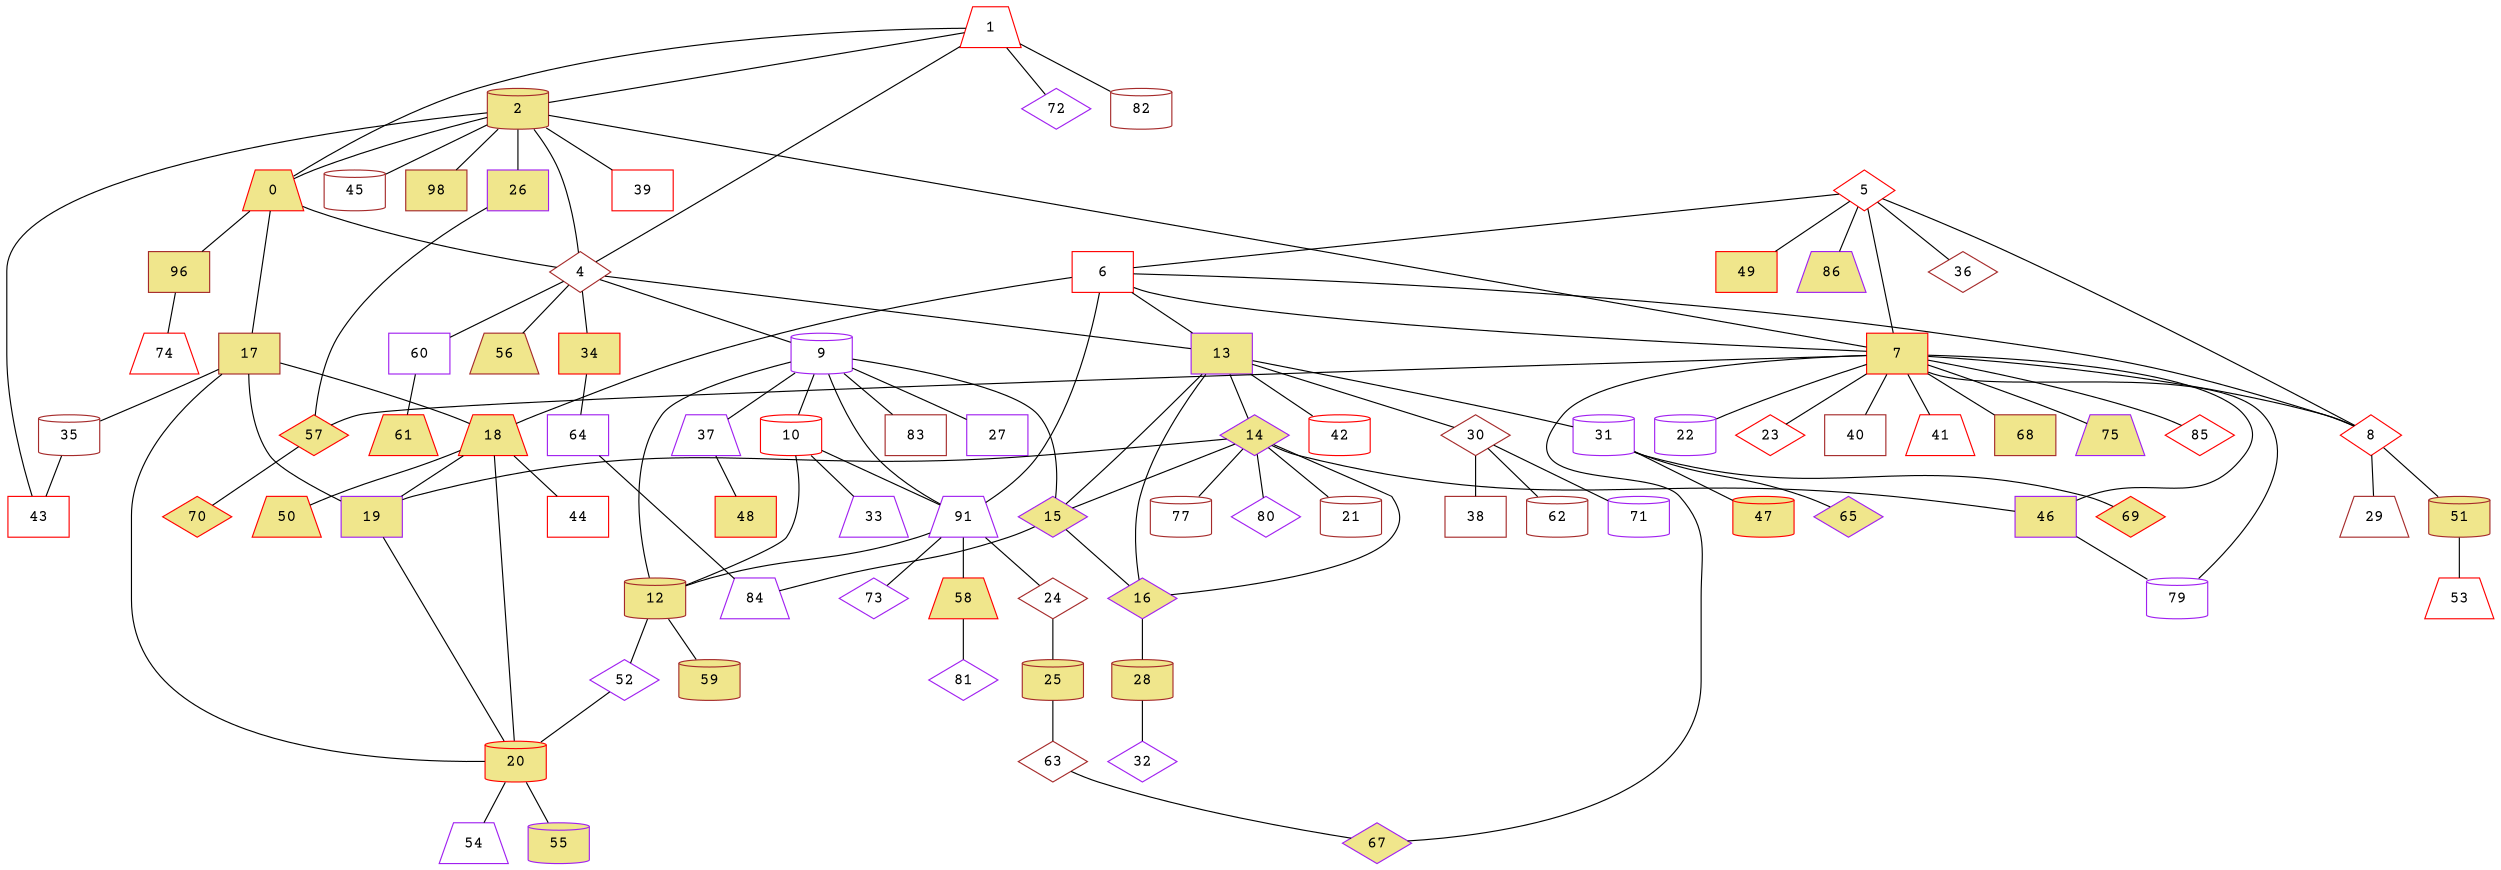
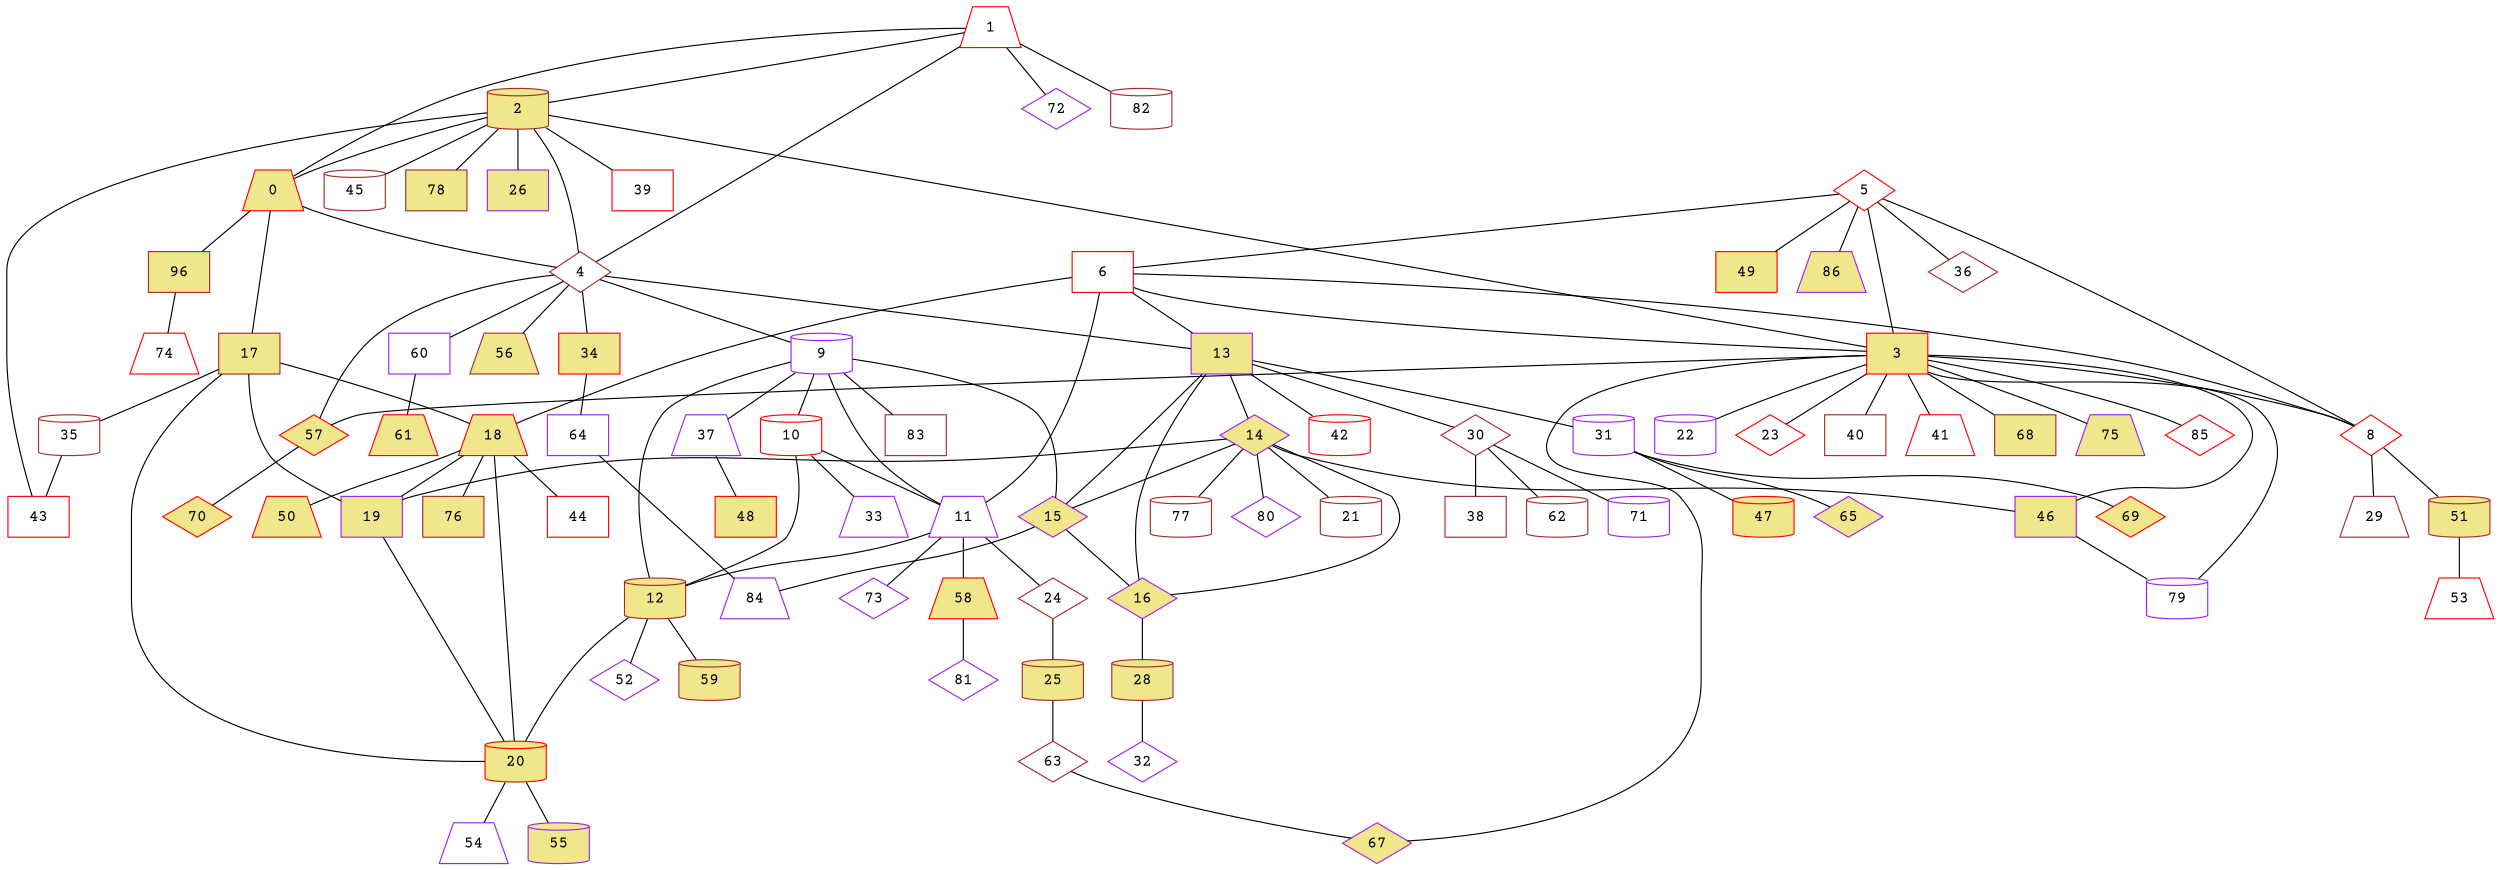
  graph {
    fontname="Courier Prime"
    node [color=purple fillcolor=white fontname="Courier Prime" shape=diamond style=filled]
    edge [fontname="Courier Prime"]
    1 [color=red shape=trapezium]
    2 [color=brown fillcolor=khaki shape=cylinder]
    n3 [color=red fillcolor=khaki label=0 shape=trapezium]
    4 [color=brown]
    72
    82 [color=brown shape=cylinder]
-   7 [color=red fillcolor=khaki shape=box]
+   7 [color=red fillcolor=khaki shape=box label=3]
    26 [fillcolor=khaki shape=box]
    39 [color=red shape=box]
    43 [color=red shape=box]
    45 [color=brown shape=cylinder]
-   78 [color=brown fillcolor=khaki shape=box label=98]
+   78 [color=brown fillcolor=khaki shape=box]
    17 [color=brown fillcolor=khaki shape=box]
    n14 [color=brown fillcolor=khaki label=96 shape=box]
    9 [shape=cylinder]
    13 [fillcolor=khaki shape=box]
    34 [color=red fillcolor=khaki shape=box]
    56 [color=brown fillcolor=khaki shape=trapezium]
    57 [color=red fillcolor=khaki]
    60 [shape=box]
    8 [color=red]
    22 [shape=cylinder]
    23 [color=red]
    40 [color=brown shape=box]
    41 [color=red shape=trapezium]
    46 [fillcolor=khaki shape=box]
    67 [fillcolor=khaki]
    68 [color=brown fillcolor=khaki shape=box]
    75 [fillcolor=khaki shape=trapezium]
    79 [shape=cylinder]
    85 [color=red]
    18 [color=red fillcolor=khaki shape=trapezium]
    20 [color=red fillcolor=khaki shape=cylinder]
    19 [fillcolor=khaki shape=box]
    35 [color=brown shape=cylinder]
    74 [color=red shape=trapezium]
-   11 [shape=trapezium label=91]
+   11 [shape=trapezium]
    10 [color=red shape=cylinder]
    12 [color=brown fillcolor=khaki shape=cylinder]
    15 [fillcolor=khaki]
-   27 [shape=box]
    37 [shape=trapezium]
    83 [color=brown shape=box]
    14 [fillcolor=khaki]
    16 [fillcolor=khaki]
    30 [color=brown]
    31 [shape=cylinder]
    42 [color=red shape=cylinder]
    64 [shape=box]
    70 [color=red fillcolor=khaki]
    61 [color=red fillcolor=khaki shape=trapezium]
    5 [color=red]
    6 [color=red shape=box]
    36 [color=brown]
    49 [color=red fillcolor=khaki shape=box]
    86 [fillcolor=khaki shape=trapezium]
    29 [color=brown shape=trapezium]
    51 [color=brown fillcolor=khaki shape=cylinder]
    24 [color=brown]
    58 [color=red fillcolor=khaki shape=trapezium]
    73
    44 [color=red shape=box]
    50 [color=red fillcolor=khaki shape=trapezium]
+   76 [color=brown fillcolor=khaki shape=box]
    53 [color=red shape=trapezium]
    33 [shape=trapezium]
    52
    59 [color=brown fillcolor=khaki shape=cylinder]
    84 [shape=trapezium]
    48 [color=red fillcolor=khaki shape=box]
    25 [color=brown fillcolor=khaki shape=cylinder]
    81
    54 [shape=trapezium]
    55 [fillcolor=khaki shape=cylinder]
    21 [color=brown shape=cylinder]
    77 [color=brown shape=cylinder]
    80
    28 [color=brown fillcolor=khaki shape=cylinder]
    38 [color=brown shape=box]
    62 [color=brown shape=cylinder]
    71 [shape=cylinder]
    47 [color=red fillcolor=khaki shape=cylinder]
    65 [fillcolor=khaki]
    69 [color=red fillcolor=khaki]
    32
    63 [color=brown]
    1 -- 2
    1 -- n3
    1 -- 4
    1 -- 72
    1 -- 82
    2 -- n3
    2 -- 4
    2 -- 7
    2 -- 26
    2 -- 39
    2 -- 43
    2 -- 45
    2 -- 78
    n3 -- 4
    n3 -- 17
    n3 -- n14
    4 -- 9
    4 -- 13
    4 -- 34
    4 -- 56
-   26 -- 57
+   4 -- 57
    4 -- 60
    7 -- 57
    7 -- 8
    7 -- 22
    7 -- 23
    7 -- 40
    7 -- 41
    7 -- 46
    7 -- 67
    7 -- 68
    7 -- 75
    7 -- 79
    7 -- 85
    17 -- 18
    17 -- 20
    17 -- 19
    17 -- 35
    n14 -- 74
    9 -- 11
    9 -- 10
    9 -- 12
    9 -- 15
-   9 -- 27
    9 -- 37
    9 -- 83
    13 -- 15
    13 -- 14
    13 -- 16
    13 -- 30
    13 -- 31
    13 -- 42
    34 -- 64
    57 -- 70
    60 -- 61
    8 -- 29
    8 -- 51
    46 -- 79
    18 -- 20
    18 -- 19
    18 -- 44
    18 -- 50
+   18 -- 76
    20 -- 54
    20 -- 55
    19 -- 20
    35 -- 43
    11 -- 12
    11 -- 24
    11 -- 58
    11 -- 73
    10 -- 11
    10 -- 12
    10 -- 33
-   52 -- 20
+   12 -- 20
    12 -- 52
    12 -- 59
    15 -- 16
    15 -- 84
    37 -- 48
    14 -- 46
    14 -- 19
    14 -- 15
    14 -- 16
    14 -- 21
    14 -- 77
    14 -- 80
    16 -- 28
    30 -- 38
    30 -- 62
    30 -- 71
    31 -- 47
    31 -- 65
    31 -- 69
    64 -- 84
    5 -- 7
    5 -- 8
    5 -- 6
    5 -- 36
    5 -- 49
    5 -- 86
    6 -- 7
    6 -- 13
    6 -- 8
    6 -- 18
    6 -- 11
    51 -- 53
    24 -- 25
    58 -- 81
    25 -- 63
    28 -- 32
    63 -- 67
  }
